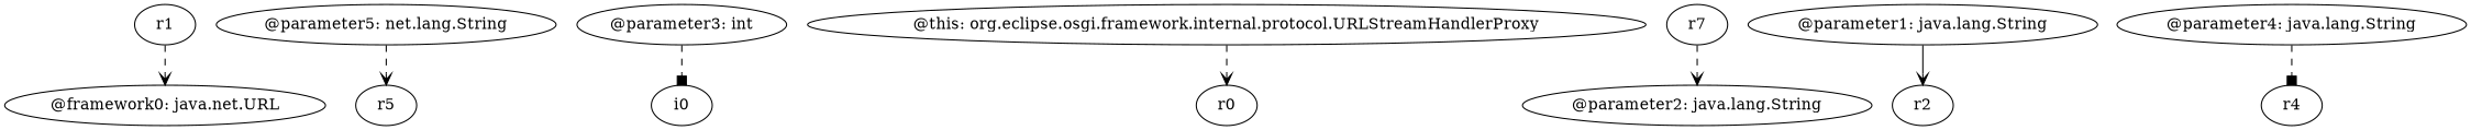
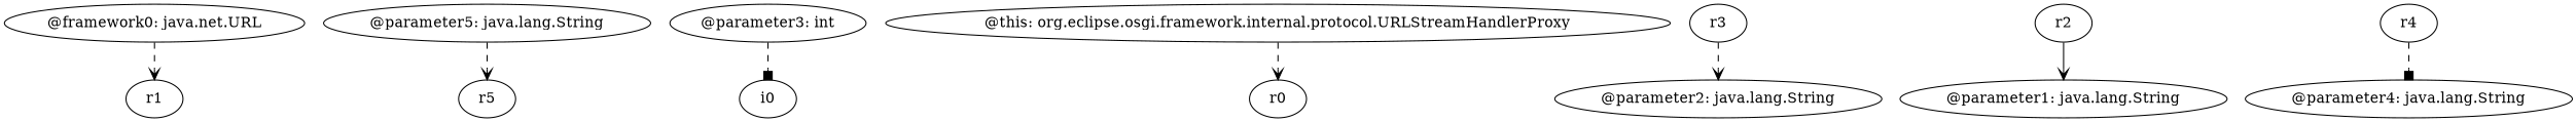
  digraph {
    edge [arrowhead=vee style=dashed]
    n1 [label="@framework0: java.net.URL"]
    n2 [label=r1]
-   n3 [label="@parameter5: net.lang.String"]
+   n3 [label="@parameter5: java.lang.String"]
    n4 [label=r5]
    n5 [label="@parameter3: int"]
    n6 [label=i0]
    n7 [label="@this: org.eclipse.osgi.framework.internal.protocol.URLStreamHandlerProxy"]
    n8 [label=r0]
    n9 [label="@parameter2: java.lang.String"]
-   n10 [label=r7]
+   n10 [label=r3]
    n11 [label="@parameter1: java.lang.String"]
    n12 [label=r2]
    n13 [label="@parameter4: java.lang.String"]
    n14 [label=r4]
-   n2 -> n1
+   n1 -> n2
    n3 -> n4
    n5 -> n6 [arrowhead=box]
    n7 -> n8
    n10 -> n9
-   n11 -> n12 [style=solid]
-   n13 -> n14 [arrowhead=box]
+   n12 -> n11 [style=solid]
+   n14 -> n13 [arrowhead=box]
  }
